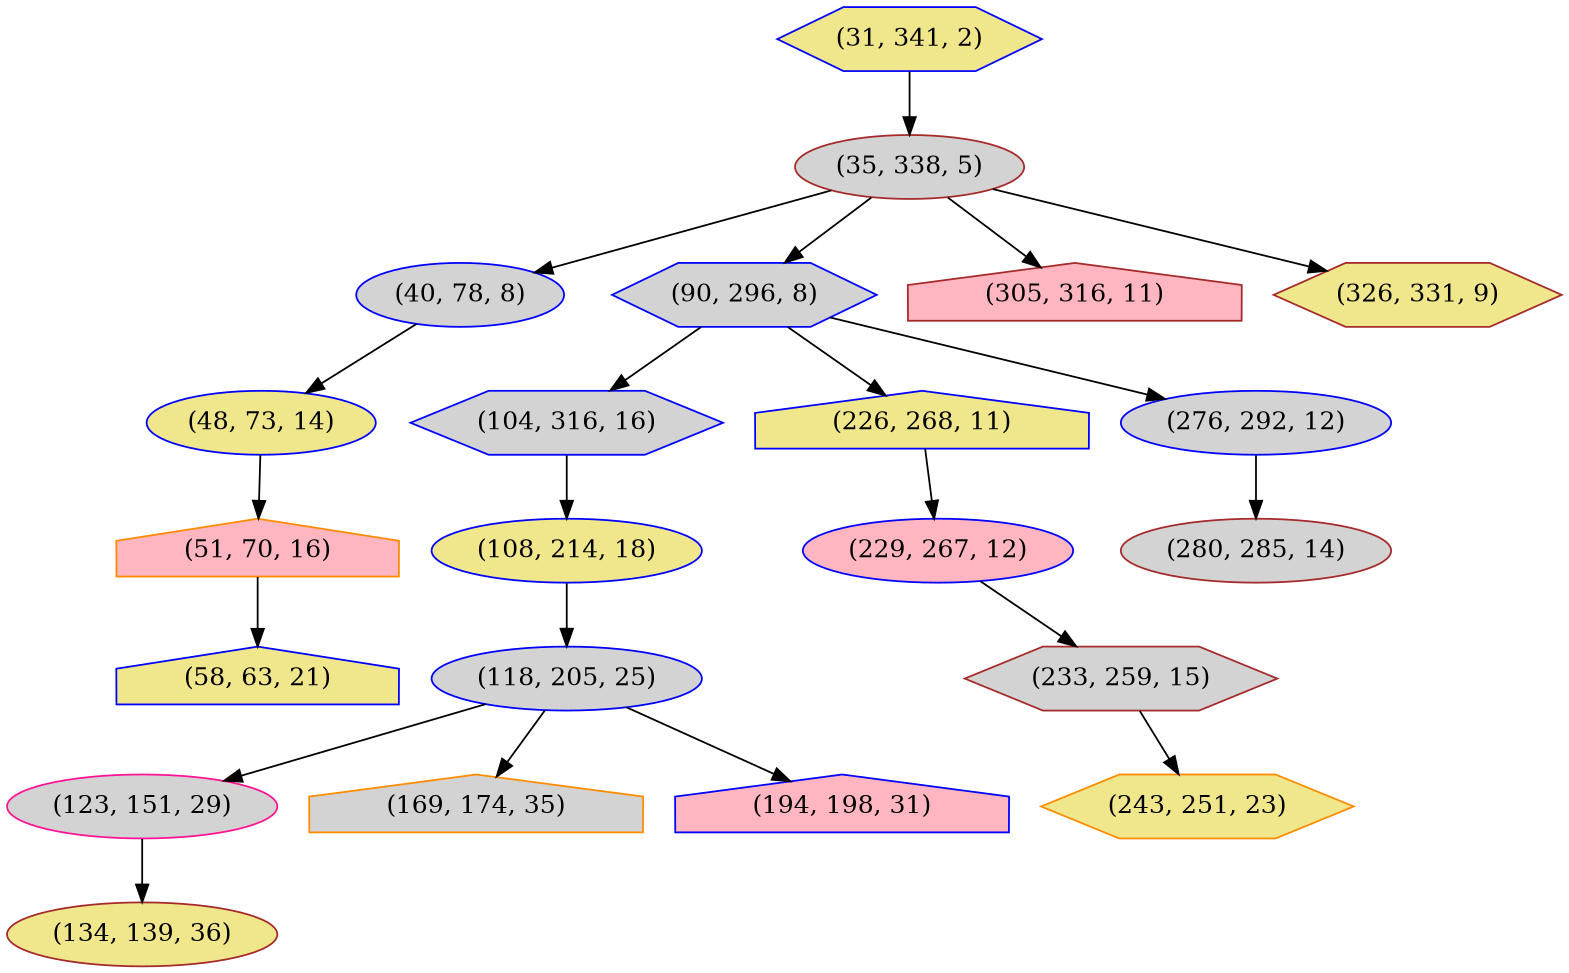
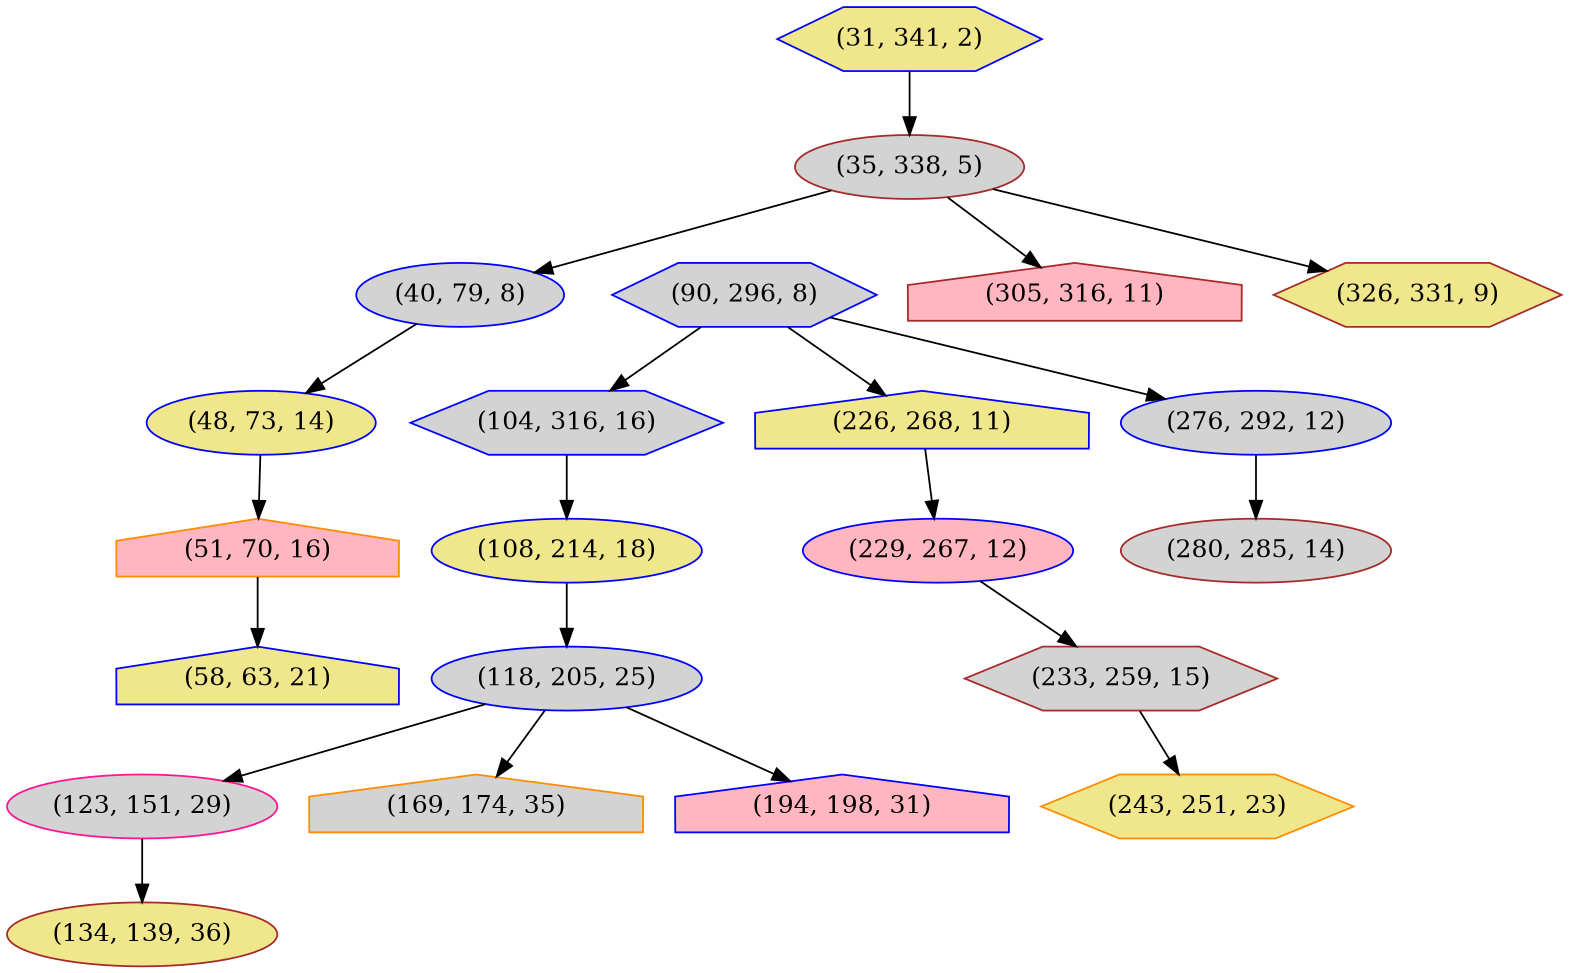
  digraph {
    node [color=blue fillcolor=lightgrey shape=ellipse style=filled]
    "(31, 341, 2)" [fillcolor=khaki shape=hexagon]
    "(35, 338, 5)" [color=brown]
-   "(40, 79, 8)" [label="(40, 78, 8)"]
+   "(40, 79, 8)"
    "(90, 296, 8)" [shape=hexagon]
    "(305, 316, 11)" [color=brown fillcolor=lightpink shape=house]
    "(326, 331, 9)" [color=brown fillcolor=khaki shape=hexagon]
    "(48, 73, 14)" [fillcolor=khaki]
    n8 [label="(104, 316, 16)" shape=hexagon]
    "(226, 268, 11)" [fillcolor=khaki shape=house]
    "(276, 292, 12)"
    "(51, 70, 16)" [color=darkorange fillcolor=lightpink shape=house]
    "(58, 63, 21)" [fillcolor=khaki shape=house]
    "(108, 214, 18)" [fillcolor=khaki]
    "(229, 267, 12)" [fillcolor=lightpink]
    n15 [color=brown label="(280, 285, 14)"]
    "(118, 205, 25)"
    "(123, 151, 29)" [color=deeppink]
    "(169, 174, 35)" [color=darkorange shape=house]
    "(194, 198, 31)" [fillcolor=lightpink shape=house]
    "(134, 139, 36)" [color=brown fillcolor=khaki]
    "(233, 259, 15)" [color=brown shape=hexagon]
    "(243, 251, 23)" [color=darkorange fillcolor=khaki shape=hexagon]
    "(31, 341, 2)" -> "(35, 338, 5)"
    "(35, 338, 5)" -> "(40, 79, 8)"
-   "(35, 338, 5)" -> "(90, 296, 8)"
    "(35, 338, 5)" -> "(305, 316, 11)"
    "(35, 338, 5)" -> "(326, 331, 9)"
    "(40, 79, 8)" -> "(48, 73, 14)"
    "(90, 296, 8)" -> n8
    "(90, 296, 8)" -> "(226, 268, 11)"
    "(90, 296, 8)" -> "(276, 292, 12)"
    "(48, 73, 14)" -> "(51, 70, 16)"
    n8 -> "(108, 214, 18)"
    "(226, 268, 11)" -> "(229, 267, 12)"
    "(276, 292, 12)" -> n15
    "(51, 70, 16)" -> "(58, 63, 21)"
    "(108, 214, 18)" -> "(118, 205, 25)"
    "(229, 267, 12)" -> "(233, 259, 15)"
    "(118, 205, 25)" -> "(123, 151, 29)"
    "(118, 205, 25)" -> "(169, 174, 35)"
    "(118, 205, 25)" -> "(194, 198, 31)"
    "(123, 151, 29)" -> "(134, 139, 36)"
    "(233, 259, 15)" -> "(243, 251, 23)"
  }
